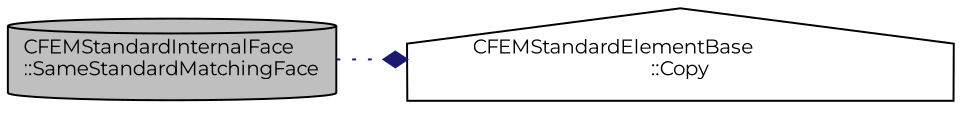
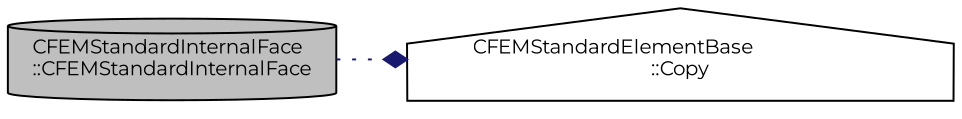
  digraph {
    rankdir=LR
    fontname=Montserrat
    node [color=black fontname=Montserrat fontsize=10 style=filled]
-   n1 [fillcolor=grey75 fontcolor=black height=0.2 label="CFEMStandardInternalFace\l::SameStandardMatchingFace" shape=cylinder width=0.4]
+   n1 [fillcolor=grey75 fontcolor=black height=0.2 label="CFEMStandardInternalFace\l::CFEMStandardInternalFace" shape=cylinder width=0.4]
    n2 [fillcolor=white height=0.2 label="CFEMStandardElementBase\l::Copy" shape=house width=0.4]
    n1 -> n2 [color=midnightblue fontname=Montserrat fontsize=10 labelfontname=Helvetica labelfontsize=10 style=dotted arrowhead=diamond]
  }
